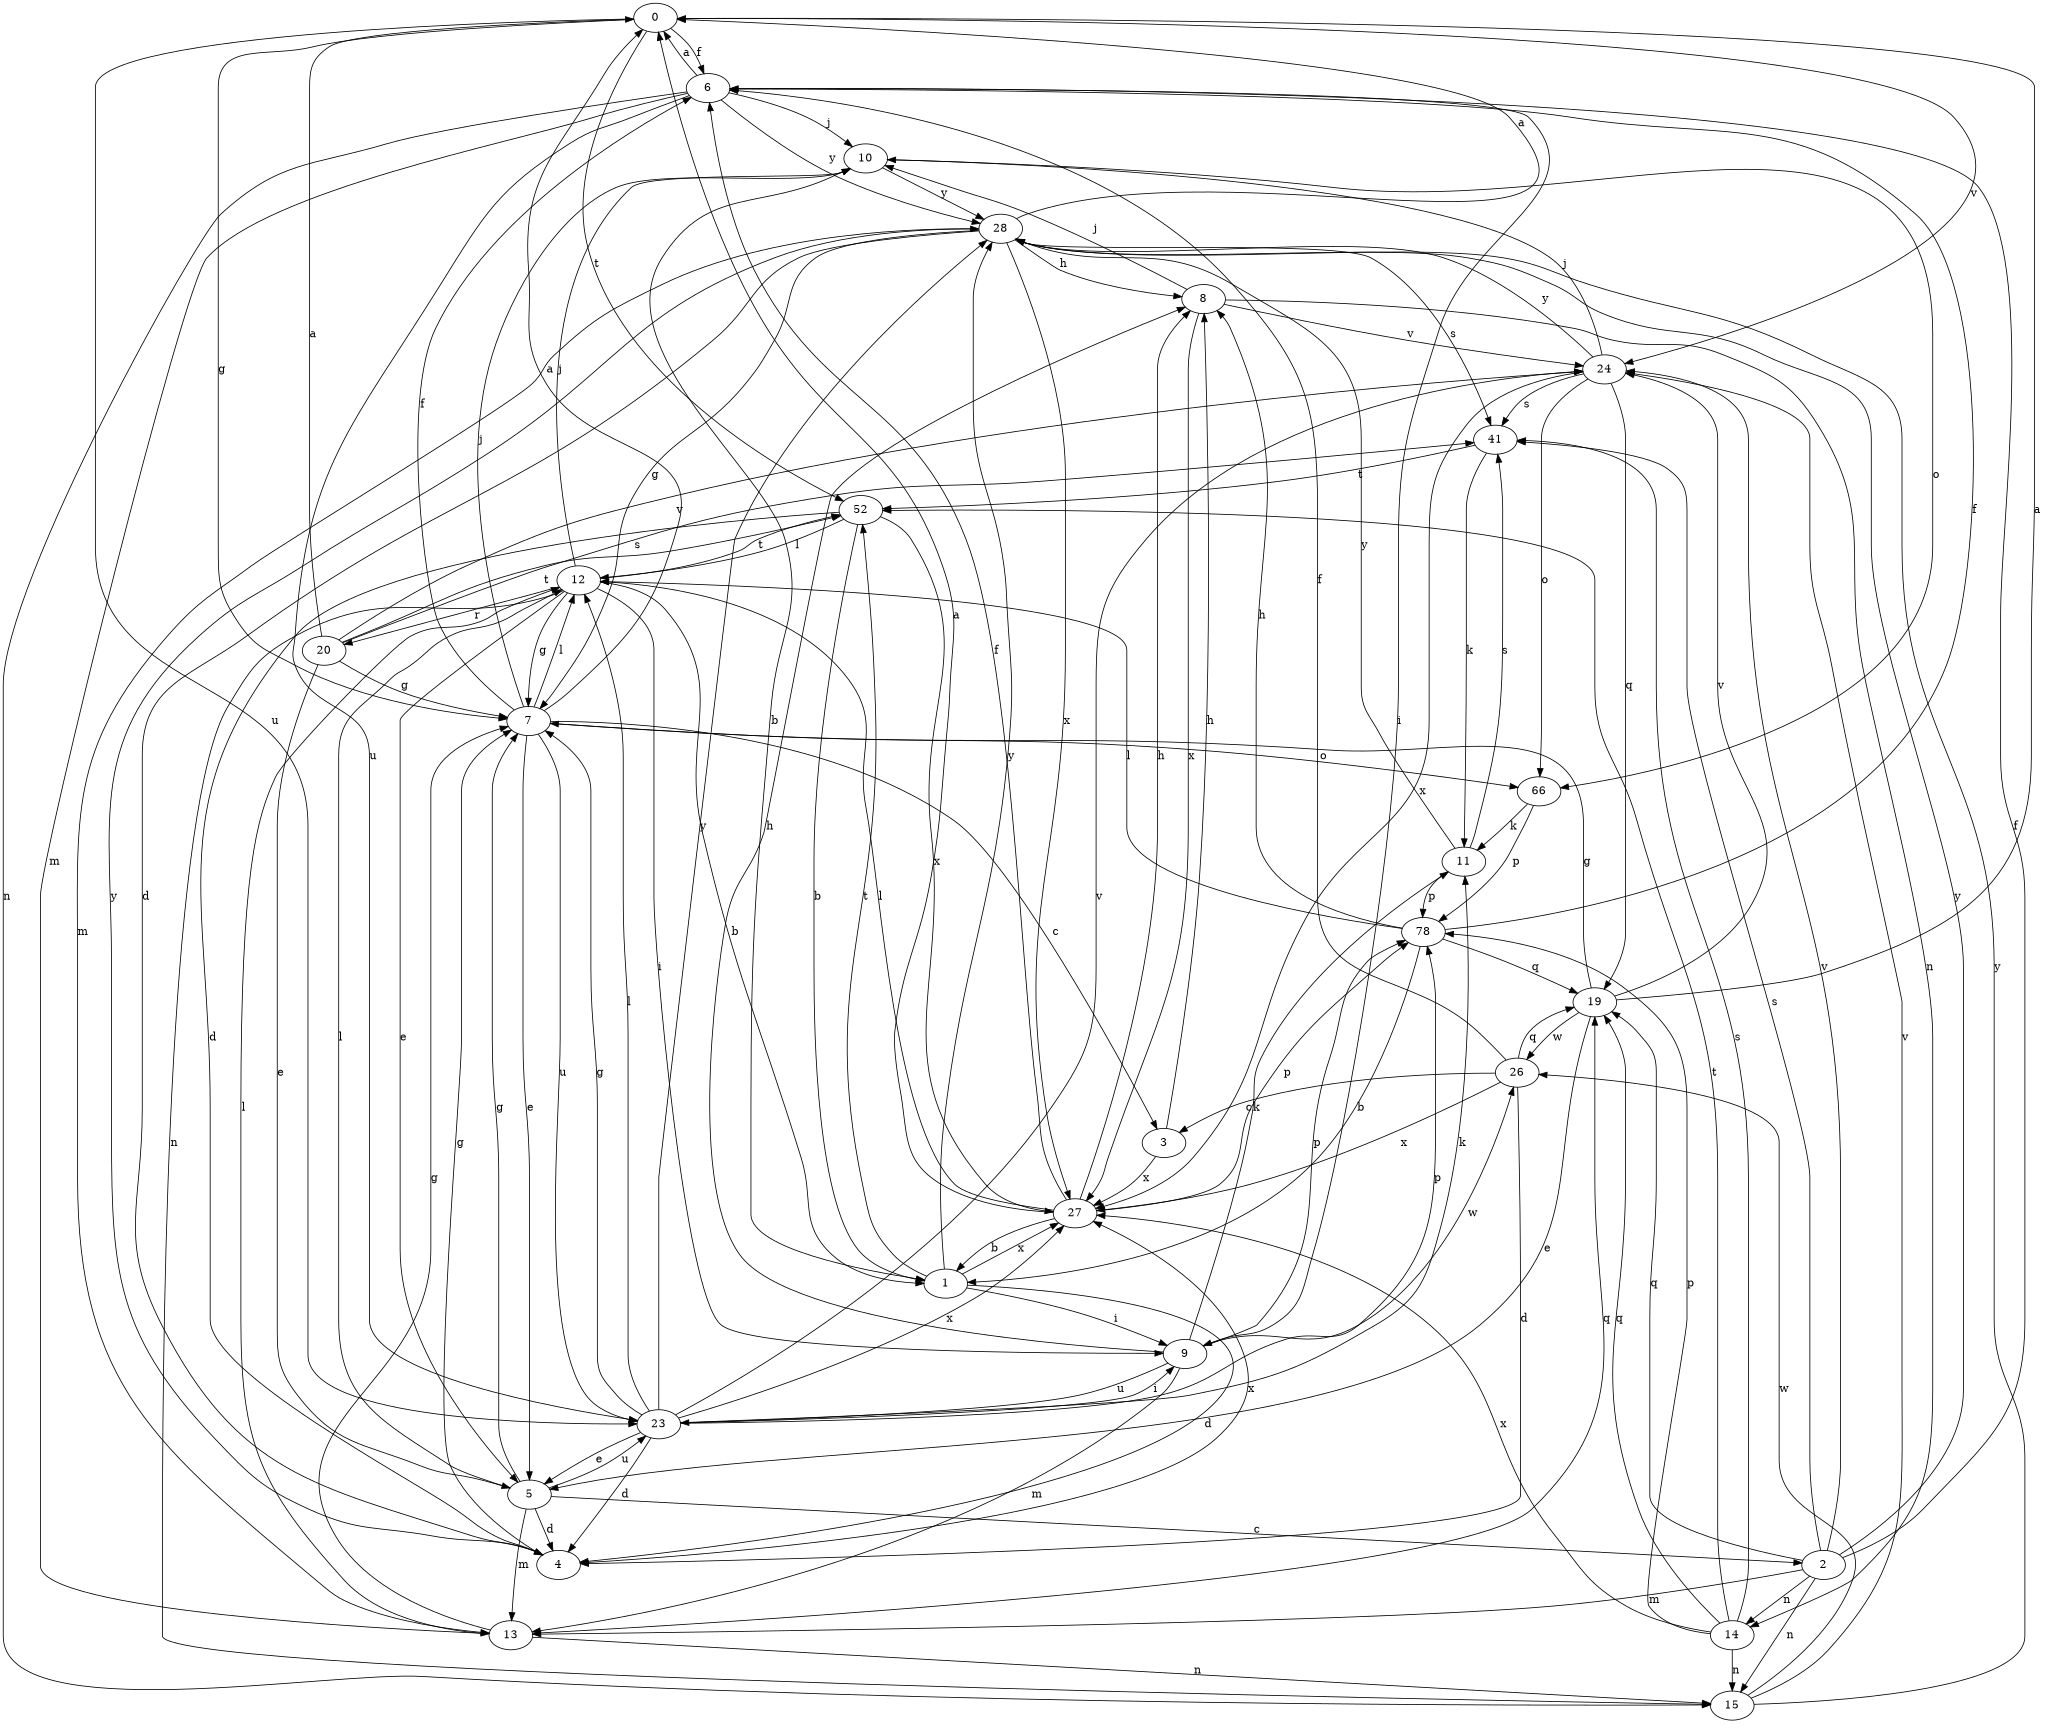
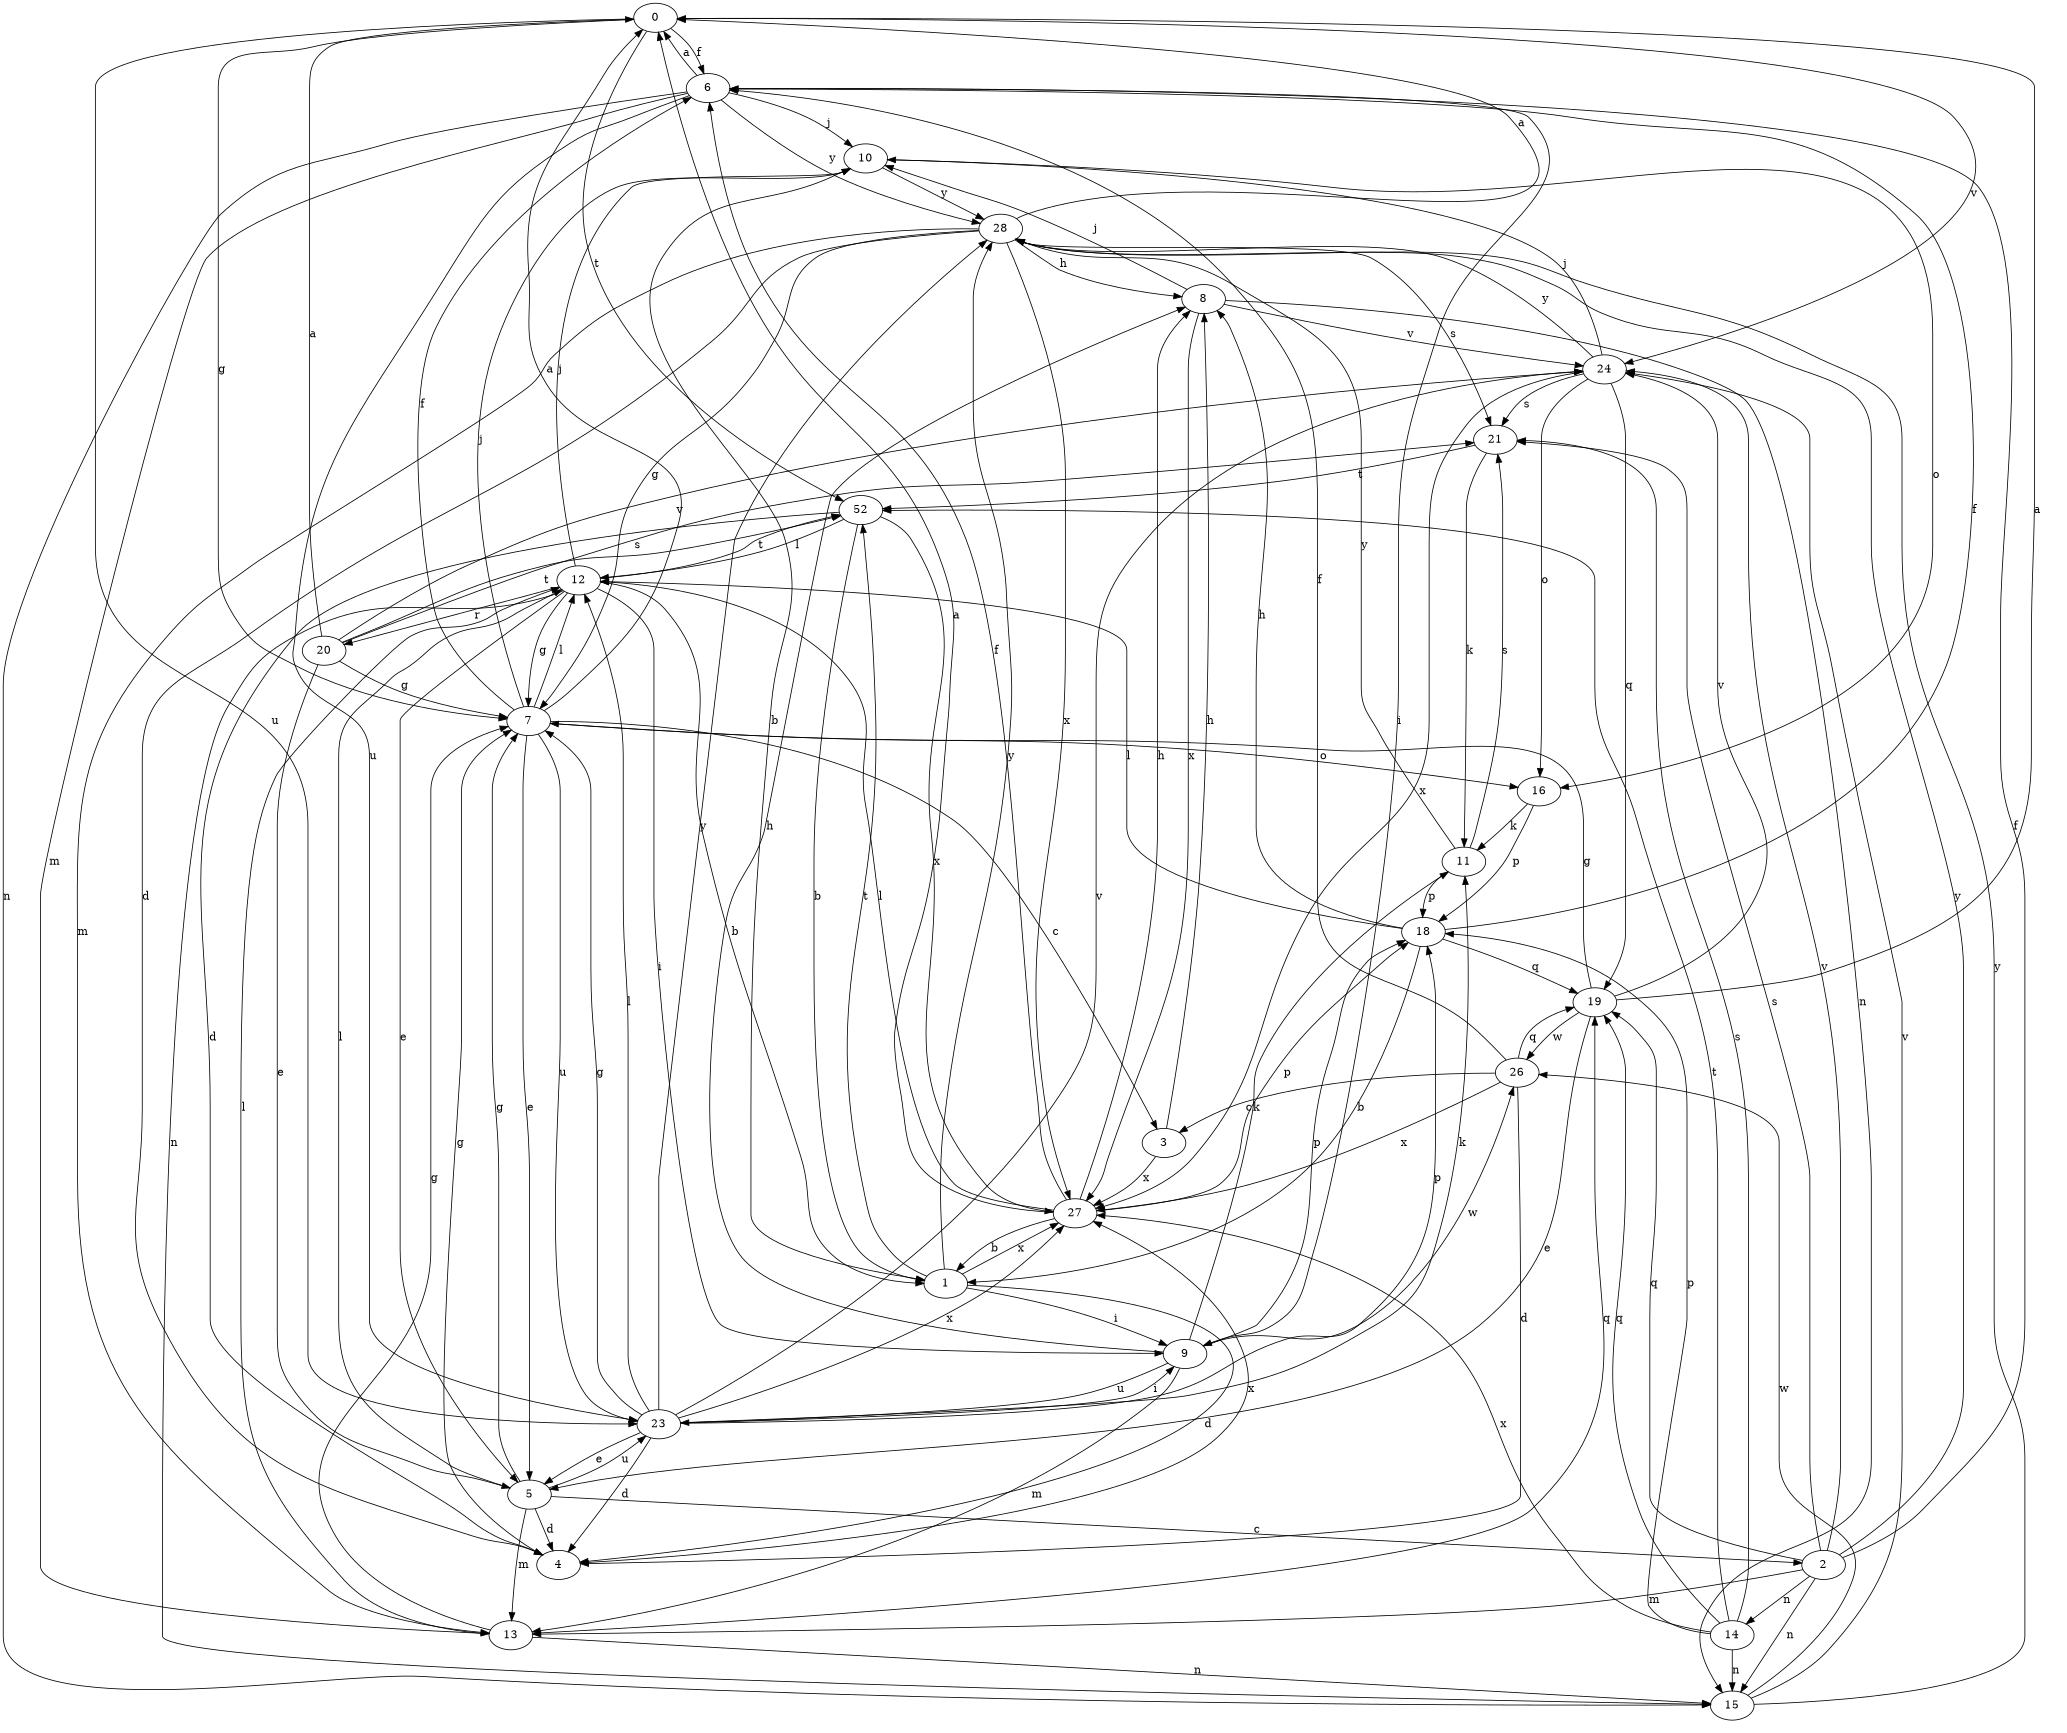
  strict digraph {
    0
    6
    7
    n4 [label=52]
    23
    24
    9
    28
    13
    15
    10
    3
    5
    12
-   16 [label=66]
+   16
    1
    4
    27
    11
-   18 [label=78]
+   18
    19
-   21 [label=41]
+   21
    8
    26
    2
    14
    20
    0 -> 6 [label=f]
    0 -> 7 [label=g]
    0 -> n4 [label=t]
    0 -> 23 [label=u]
    0 -> 24 [label=v]
    6 -> 0 [label=a]
    6 -> 23 [label=u]
    6 -> 9 [label=i]
    6 -> 28 [label=y]
    6 -> 13 [label=m]
    6 -> 15 [label=n]
    6 -> 10 [label=j]
    7 -> 0 [label=a]
    7 -> 6 [label=f]
    7 -> 23 [label=u]
    7 -> 10 [label=j]
    7 -> 3 [label=c]
    7 -> 5 [label=e]
    7 -> 12 [label=l]
    7 -> 16 [label=o]
    n4 -> 12 [label=l]
    n4 -> 1 [label=b]
    n4 -> 4 [label=d]
    n4 -> 27 [label=x]
    23 -> 7 [label=g]
    23 -> 24 [label=v]
    23 -> 9 [label=i]
    23 -> 28 [label=y]
    23 -> 5 [label=e]
    23 -> 12 [label=l]
    23 -> 4 [label=d]
    23 -> 27 [label=x]
    23 -> 11 [label=k]
    23 -> 18 [label=p]
    24 -> 28 [label=y]
    24 -> 10 [label=j]
    24 -> 16 [label=o]
    24 -> 27 [label=x]
    24 -> 19 [label=q]
    24 -> 21 [label=s]
    9 -> 23 [label=u]
    9 -> 13 [label=m]
    9 -> 11 [label=k]
    9 -> 18 [label=p]
    9 -> 8 [label=h]
    9 -> 26 [label=w]
    28 -> 0 [label=a]
    28 -> 7 [label=g]
    28 -> 13 [label=m]
    28 -> 4 [label=d]
    28 -> 27 [label=x]
    28 -> 21 [label=s]
    28 -> 8 [label=h]
    13 -> 7 [label=g]
    13 -> 15 [label=n]
    13 -> 12 [label=l]
    13 -> 19 [label=q]
    15 -> 24 [label=v]
    15 -> 28 [label=y]
    15 -> 26 [label=w]
    10 -> 28 [label=y]
    10 -> 16 [label=o]
    10 -> 1 [label=b]
    3 -> 27 [label=x]
    3 -> 8 [label=h]
    5 -> 7 [label=g]
    5 -> 23 [label=u]
    5 -> 13 [label=m]
    5 -> 12 [label=l]
    5 -> 4 [label=d]
    5 -> 2 [label=c]
    12 -> 7 [label=g]
    12 -> n4 [label=t]
    12 -> 9 [label=i]
    12 -> 15 [label=n]
    12 -> 10 [label=j]
    12 -> 5 [label=e]
    12 -> 1 [label=b]
    12 -> 20 [label=r]
    16 -> 11 [label=k]
    16 -> 18 [label=p]
    1 -> n4 [label=t]
    1 -> 9 [label=i]
    1 -> 28 [label=y]
    1 -> 4 [label=d]
    1 -> 27 [label=x]
    4 -> 7 [label=g]
-   4 -> 28 [label=y]
    4 -> 27 [label=x]
    27 -> 0 [label=a]
    27 -> 6 [label=f]
    27 -> 12 [label=l]
    27 -> 1 [label=b]
    27 -> 18 [label=p]
    27 -> 8 [label=h]
    11 -> 28 [label=y]
    11 -> 18 [label=p]
    11 -> 21 [label=s]
    18 -> 6 [label=f]
    18 -> 12 [label=l]
    18 -> 1 [label=b]
    18 -> 19 [label=q]
    18 -> 8 [label=h]
    19 -> 0 [label=a]
    19 -> 7 [label=g]
    19 -> 24 [label=v]
    19 -> 5 [label=e]
    19 -> 26 [label=w]
    21 -> n4 [label=t]
    21 -> 11 [label=k]
    8 -> 24 [label=v]
-   8 -> 14 [label=n]
+   8 -> 15 [label=n]
    8 -> 10 [label=j]
    8 -> 27 [label=x]
    26 -> 6 [label=f]
    26 -> 3 [label=c]
    26 -> 4 [label=d]
    26 -> 27 [label=x]
    26 -> 19 [label=q]
    2 -> 6 [label=f]
    2 -> 24 [label=v]
    2 -> 28 [label=y]
    2 -> 13 [label=m]
    2 -> 15 [label=n]
    2 -> 19 [label=q]
    2 -> 21 [label=s]
    2 -> 14 [label=n]
    14 -> n4 [label=t]
    14 -> 15 [label=n]
    14 -> 27 [label=x]
    14 -> 18 [label=p]
    14 -> 19 [label=q]
    14 -> 21 [label=s]
    20 -> 0 [label=a]
    20 -> 7 [label=g]
    20 -> n4 [label=t]
    20 -> 24 [label=v]
    20 -> 5 [label=e]
    20 -> 21 [label=s]
  }
